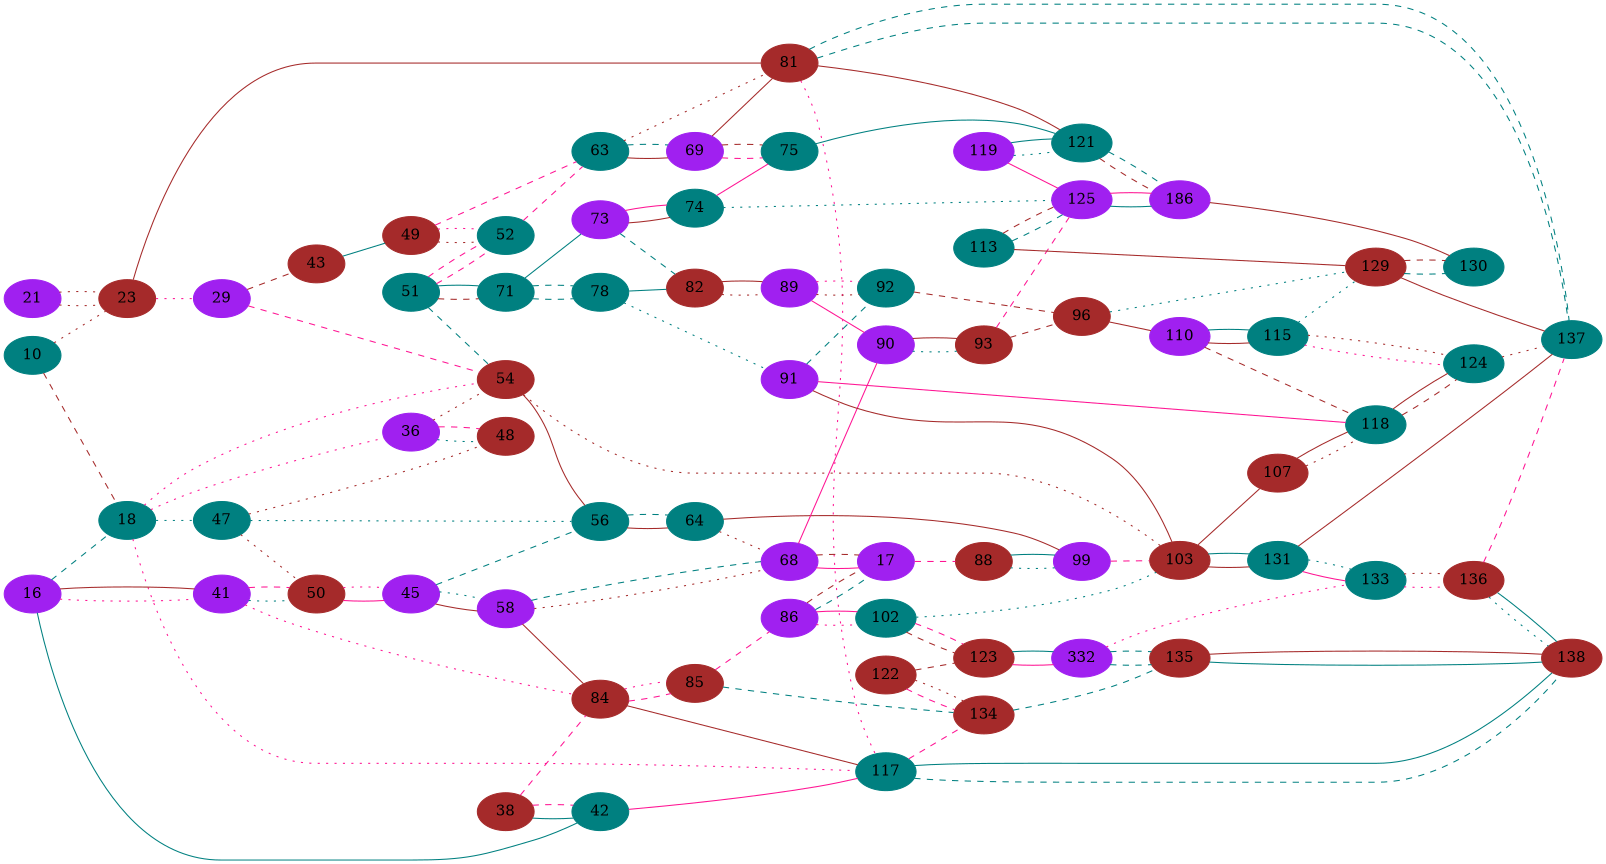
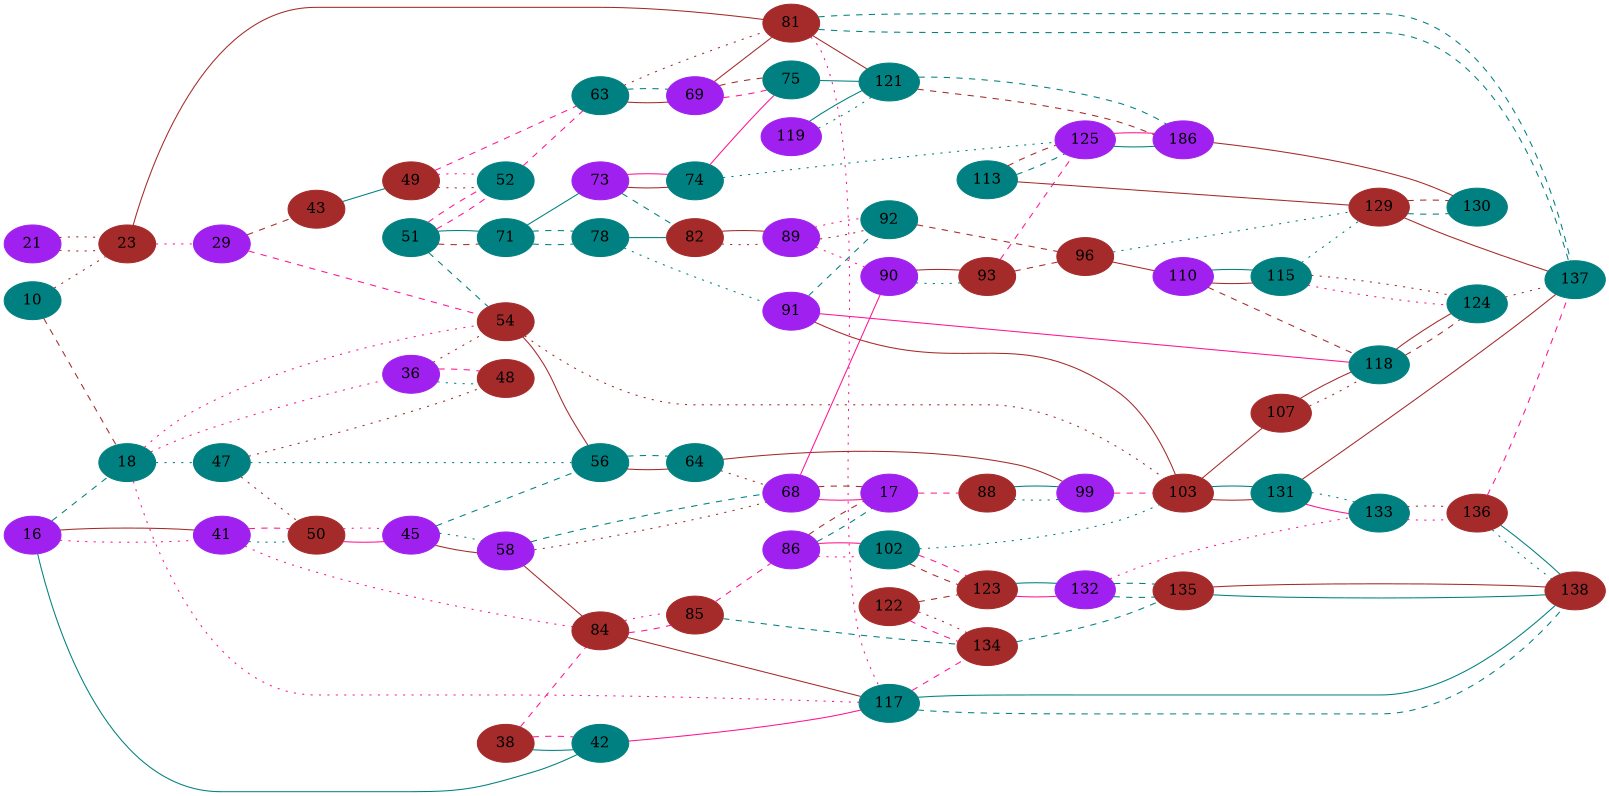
  graph {
    fontname="DejaVu Serif"
    rankdir=LR
    node [color=teal fontname="DejaVu Serif" style=filled]
    edge [color=brown fontname="DejaVu Serif" style=dashed]
    10 [super="+6"]
    18 [super="+17+9+13"]
    23 [color=brown super="+19+20+22"]
    36 [color=purple super="+35+34"]
    47 [super="+46"]
    54 [color=brown super="+44+25+45+24"]
    117 [super="+2+104"]
    29 [color=purple super="+28"]
    81 [color=brown super="+3+70"]
    16 [color=purple super="+15"]
    41 [color=purple]
    42 [super="+12+14"]
    84 [color=brown super="+60+57"]
    50 [color=brown]
    48 [color=brown]
    56 [super="+53"]
    103 [color=brown super="+100+101+76"]
    134 [color=brown super="+105+106"]
    138 [color=brown]
    21 [color=purple]
    43 [color=brown super="+33"]
    121 [super="+80+83"]
    137 [super="+128+127"]
    49 [color=brown super="+32"]
    38 [color=brown]
    85 [color=brown]
    n27 [color=purple label=45]
    52
    63 [super="+31"]
    64
    69 [color=purple]
    58 [color=purple]
    51
    71
    73 [color=purple super="+72"]
    78
    107 [color=brown]
    131
    68 [color=purple]
    99 [color=purple super="+66+65"]
    n41 [color=purple label=17]
    90 [color=purple]
    75
    88 [color=brown]
    74
    82 [color=brown]
    91 [color=purple super="+77"]
    125 [color=purple super="+120+114+97"]
    89 [color=purple]
    93 [color=brown]
    n51 [color=purple label=186]
    92
    118 [super="+109+108"]
    86 [color=purple]
    102
    135 [color=brown]
    123 [color=brown]
    96 [color=brown super="+95"]
    124
    110 [color=purple]
    129 [color=brown super="+116+111+112"]
    115
    130
-   132 [color=purple label=332]
+   132 [color=purple]
    133
    113
    119 [color=purple super="+98"]
    122 [color=brown]
    136 [color=brown]
    10 -- 18
    10 -- 23 [style=dotted weight=2]
    18 -- 36 [color=deeppink style=dotted]
    18 -- 47 [color=teal style=dotted]
    18 -- 54 [color=deeppink style=dotted]
    18 -- 117 [color=deeppink style=dotted]
    23 -- 29 [color=deeppink style=dotted weight=2]
    23 -- 81 [style=solid]
    36 -- 54 [style=dotted weight=2]
    36 -- 48 [color=teal style=dotted weight=2]
    36 -- 48 [color=deeppink]
    47 -- 50 [style=dotted]
    47 -- 48 [style=dotted]
    47 -- 56 [color=teal style=dotted]
    54 -- 56 [style=solid]
    54 -- 103 [style=dotted]
    117 -- 134 [color=deeppink]
    117 -- 138 [color=teal]
    117 -- 138 [color=teal style=solid]
    29 -- 54 [color=deeppink weight=2]
    29 -- 43 [weight=2]
    81 -- 117 [color=deeppink style=dotted weight=2]
    81 -- 121 [style=solid weight=2]
    81 -- 137 [color=teal]
    81 -- 137 [color=teal]
    16 -- 18 [color=teal weight=2]
    16 -- 41 [color=deeppink style=dotted]
    16 -- 41 [style=solid]
    16 -- 42 [color=teal style=solid]
    41 -- 84 [color=deeppink style=dotted]
    41 -- 50 [color=teal style=dotted]
    41 -- 50 [color=deeppink]
    42 -- 117 [color=deeppink style=solid weight=2]
    84 -- 117 [style=solid weight=3]
    84 -- 85 [color=deeppink]
    84 -- 85 [color=deeppink style=dotted]
    50 -- n27 [color=deeppink style=solid]
    50 -- n27 [color=deeppink style=dotted]
    56 -- 64 [style=solid]
    56 -- 64 [color=teal]
    103 -- 107 [style=solid]
    103 -- 131 [style=solid]
    103 -- 131 [color=teal style=solid]
    134 -- 135 [color=teal]
    21 -- 23 [style=dotted weight=3]
    21 -- 23 [style=dotted]
    43 -- 49 [color=teal style=solid weight=2]
    121 -- n51
    121 -- n51 [color=teal]
    49 -- 52 [style=dotted]
    49 -- 52 [color=deeppink style=dotted]
    49 -- 63 [color=deeppink]
    38 -- 42 [color=teal style=solid weight=2]
    38 -- 42 [color=deeppink]
    38 -- 84 [color=deeppink]
    85 -- 134 [color=teal]
    85 -- 86 [color=deeppink]
    n27 -- 56 [color=teal]
    n27 -- 58 [style=solid]
    n27 -- 58 [color=teal style=dotted]
    52 -- 63 [color=deeppink]
    63 -- 81 [style=dotted]
    63 -- 69 [style=solid]
    63 -- 69 [color=teal]
    64 -- 68 [style=dotted]
    64 -- 99 [style=solid]
    69 -- 81 [style=solid]
    69 -- 75 [color=deeppink]
    69 -- 75
    58 -- 84 [style=solid]
    58 -- 68 [style=dotted]
    58 -- 68 [color=teal]
    51 -- 54 [color=teal]
    51 -- 52 [color=deeppink]
    51 -- 52 [color=deeppink]
    51 -- 71
    51 -- 71 [color=teal style=solid]
    71 -- 73 [color=teal style=solid]
    71 -- 78 [color=teal]
    71 -- 78 [color=teal]
    73 -- 74 [style=solid]
    73 -- 74 [color=deeppink style=solid]
    73 -- 82 [color=teal]
    78 -- 82 [color=teal style=solid]
    78 -- 91 [color=teal style=dotted]
    107 -- 118 [style=dotted weight=2]
    107 -- 118 [style=solid]
    131 -- 137 [style=solid]
    131 -- 133 [color=deeppink style=solid]
    131 -- 133 [color=teal style=dotted]
    68 -- n41 [color=deeppink style=solid]
    68 -- n41
    68 -- 90 [color=deeppink style=solid]
    99 -- 103 [color=deeppink weight=2]
    n41 -- 88 [color=deeppink]
    90 -- 93 [color=teal style=dotted]
    90 -- 93 [style=solid]
    75 -- 121 [color=teal style=solid]
    88 -- 99 [color=teal style=dotted weight=2]
    88 -- 99 [color=teal style=solid]
    74 -- 75 [color=deeppink style=solid]
    74 -- 125 [color=teal style=dotted]
    82 -- 89 [style=dotted]
    82 -- 89 [style=solid]
    91 -- 103 [style=solid]
    91 -- 92 [color=teal]
    91 -- 118 [color=deeppink style=solid]
    125 -- n51 [color=teal style=solid]
    125 -- n51 [color=deeppink style=solid]
-   89 -- 90 [color=deeppink style=solid]
+   89 -- 90 [color=deeppink style=dotted]
    89 -- 92 [style=dotted]
    89 -- 92 [color=deeppink style=dotted]
    93 -- 125 [color=deeppink]
    93 -- 96
    n51 -- 130 [style=solid]
    92 -- 96
    118 -- 124
    118 -- 124 [style=solid]
    86 -- n41 [color=teal]
    86 -- n41
    86 -- 102 [color=deeppink style=dotted]
    86 -- 102 [color=deeppink style=solid]
    102 -- 103 [color=teal style=dotted]
    102 -- 123
    102 -- 123 [color=deeppink]
    135 -- 138 [color=teal style=solid]
    135 -- 138 [style=solid]
    123 -- 132 [color=deeppink style=solid]
    123 -- 132 [color=teal style=solid]
    96 -- 110 [style=solid]
    96 -- 129 [color=teal style=dotted]
    124 -- 137 [style=dotted]
    110 -- 118
    110 -- 115 [style=solid]
    110 -- 115 [color=teal style=solid]
    129 -- 137 [style=solid]
    129 -- 130 [color=teal weight=2]
    129 -- 130
    115 -- 124 [color=deeppink style=dotted]
    115 -- 124 [style=dotted]
    115 -- 129 [color=teal style=dotted]
    132 -- 135 [color=teal]
    132 -- 135 [color=teal]
    132 -- 133 [color=deeppink style=dotted]
    133 -- 136 [color=deeppink style=dotted]
    133 -- 136 [style=dotted]
    113 -- 125 [color=teal weight=2]
    113 -- 125
    113 -- 129 [style=solid]
    119 -- 121 [color=teal style=dotted weight=2]
    119 -- 121 [color=teal style=solid]
-   119 -- 125 [color=deeppink style=solid weight=2]
    122 -- 134 [color=deeppink weight=2]
    122 -- 134 [style=dotted]
    122 -- 123
    136 -- 138 [color=teal style=dotted]
    136 -- 138 [color=teal style=solid]
    136 -- 137 [color=deeppink]
  }
